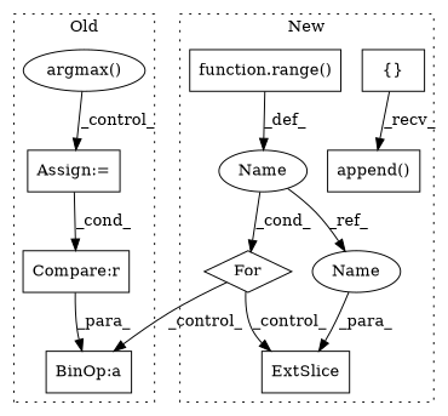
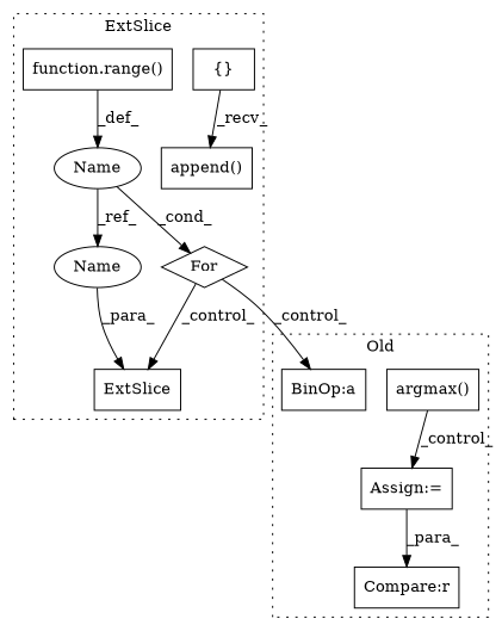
  digraph {
    node [a=75 l=3 shape=box]
-   n1 [l="10,10" label="argmax()" s="928,944" shape=ellipse]
+   n1 [l="10,10" label="argmax()" s="928,944"]
    n2 [a=68 label="Assign:=" s=925]
    n3 [a=82 label="BinOp:a" s=1411]
    n4 [a=40 l=21 label="Compare:r" s=1047]
    n5 [a=107 l="4,14" label=For s="1220,1256" shape=diamond]
    n6 [a=87 l=5 label=Name s=1224 shape=ellipse]
    n7 [l="12,1" label="append()" s="1530,1545"]
    n8 [a=59 l="2,1" label="{}" s="1209,1209"]
    n9 [a=85 l=4 label=ExtSlice s=1353]
    n10 [l="6,1" label="function.range()" s="1233,1255"]
    n11 [a=87 l=5 label=Name s=1375 shape=ellipse]
    subgraph cluster_1 {
      label=Old
      style=dotted
      n1
      n2
      n3
      n4
    }
    subgraph cluster_2 {
-     label=New
+     label=ExtSlice
      style=dotted
      n5
      n6
      n7
      n8
      n9
      n10
      n11
    }
    n1 -> n2 [label=_control_]
-   n2 -> n4 [label=_cond_]
-   n4 -> n3 [label=_para_]
+   n2 -> n4 [label=_para_]
    n5 -> n3 [label=_control_]
    n5 -> n9 [label=_control_]
    n6 -> n5 [label=_cond_]
    n6 -> n11 [label=_ref_]
    n8 -> n7 [label=_recv_]
    n10 -> n6 [label=_def_]
    n11 -> n9 [label=_para_]
  }
